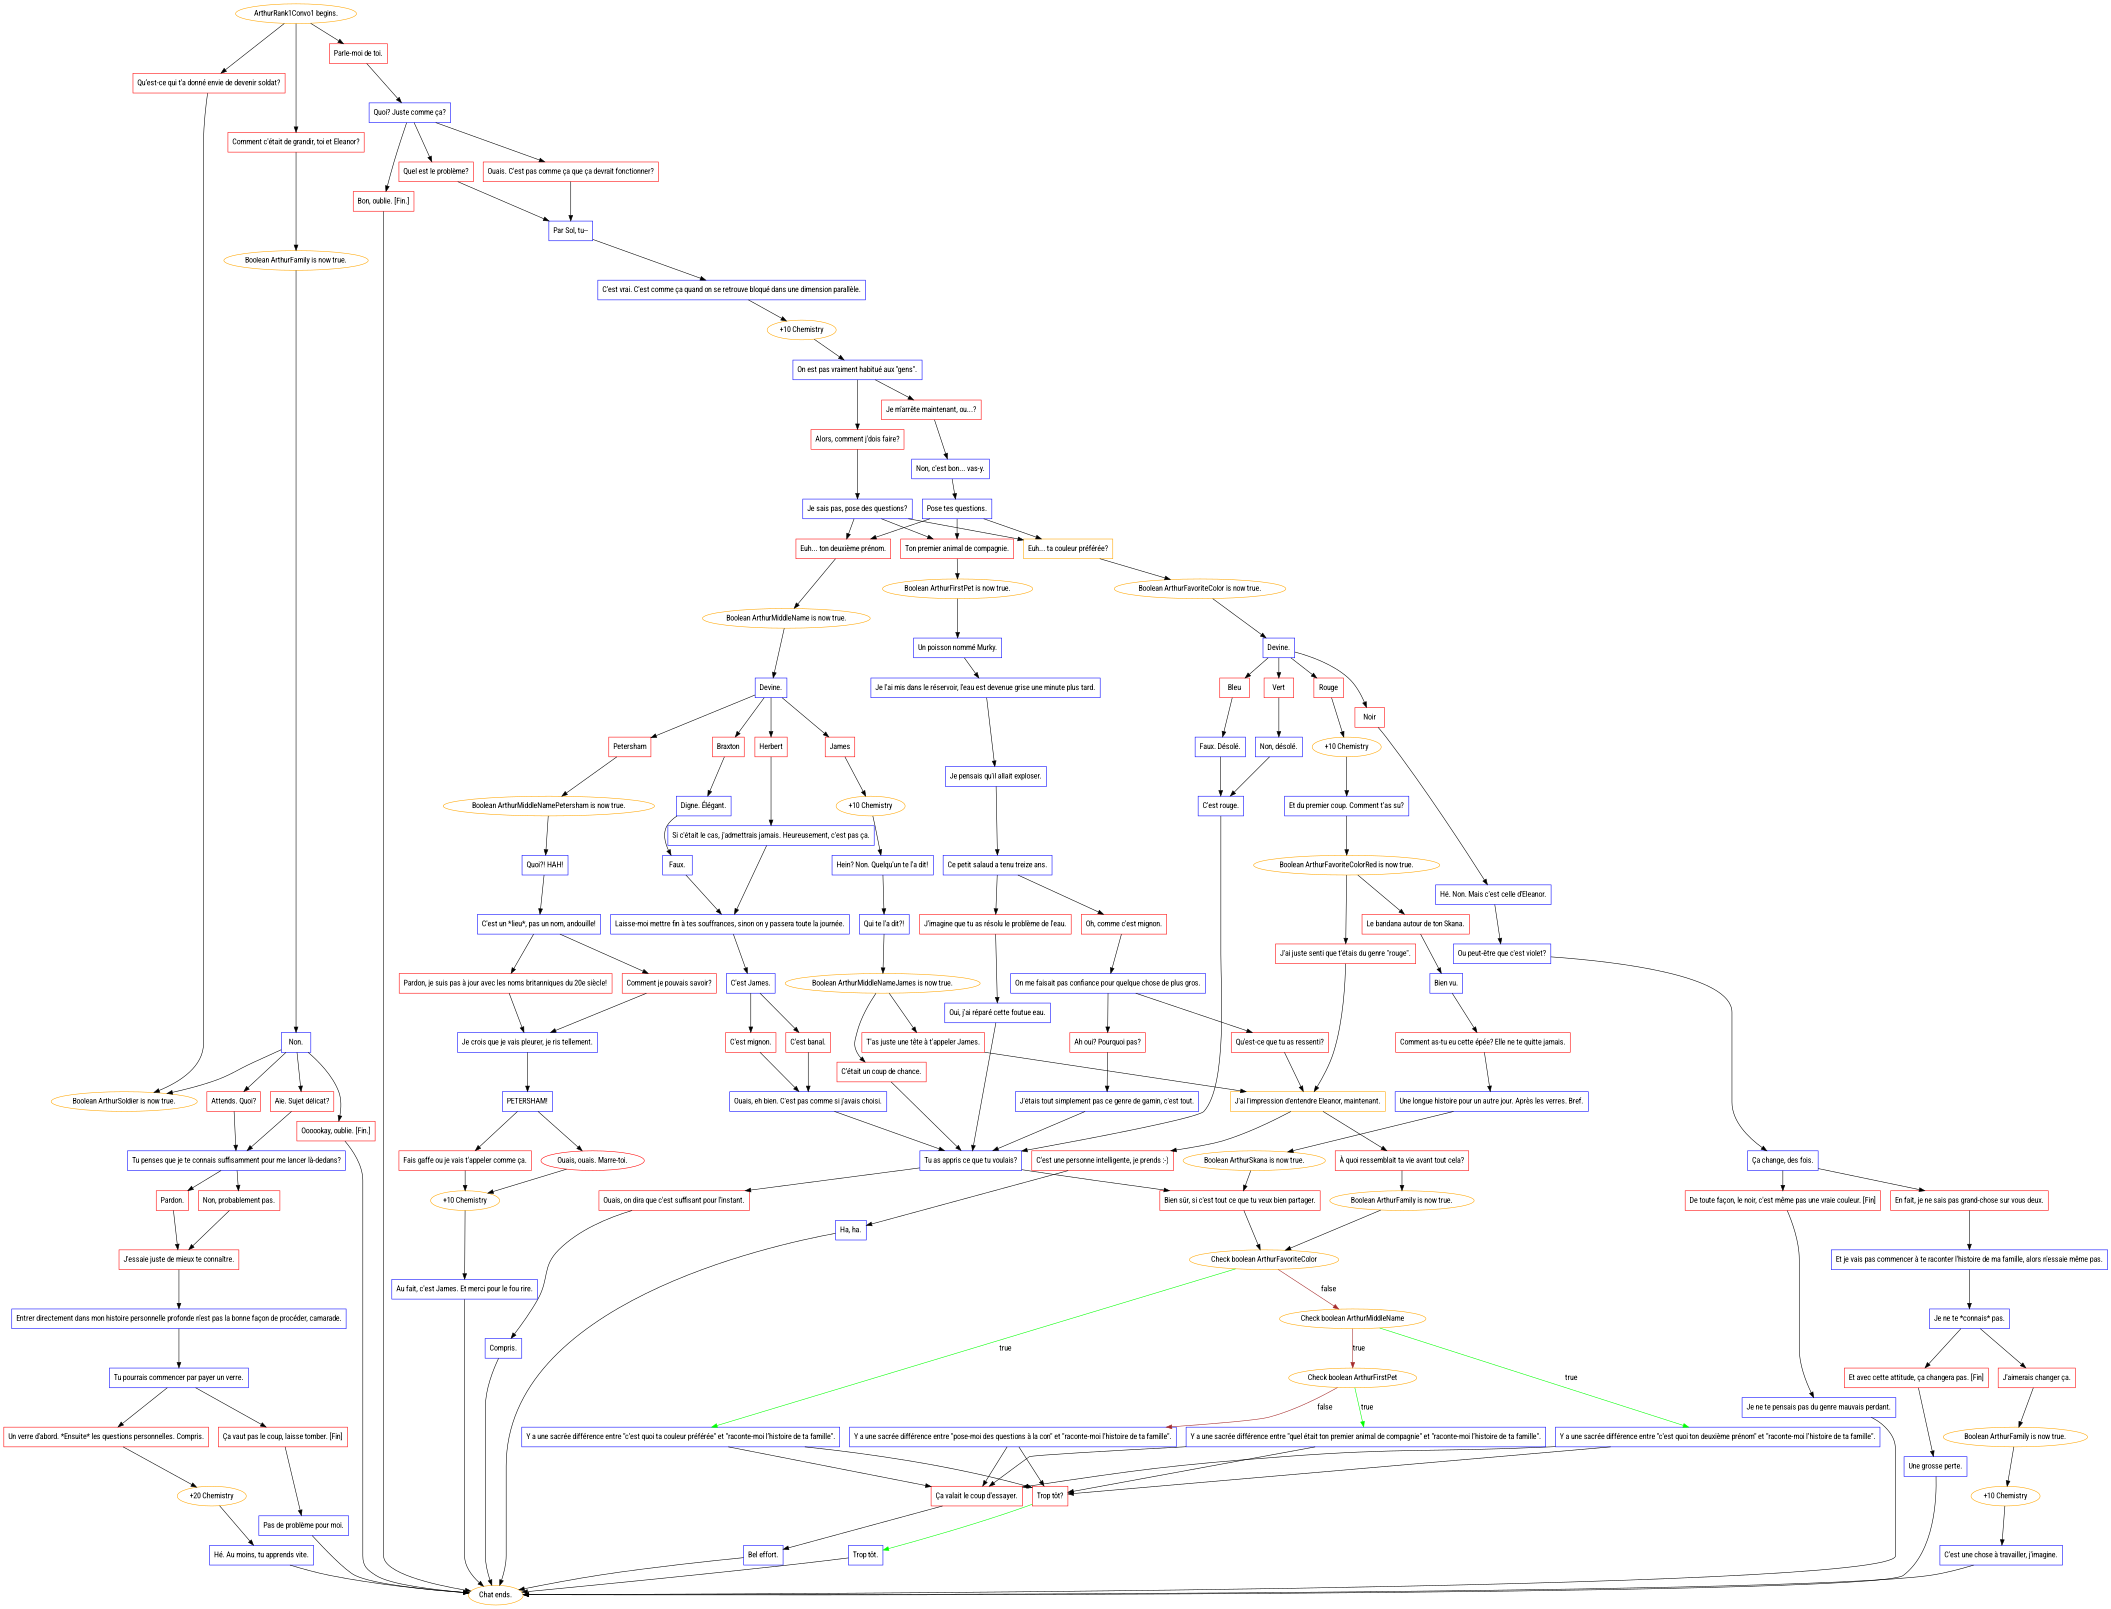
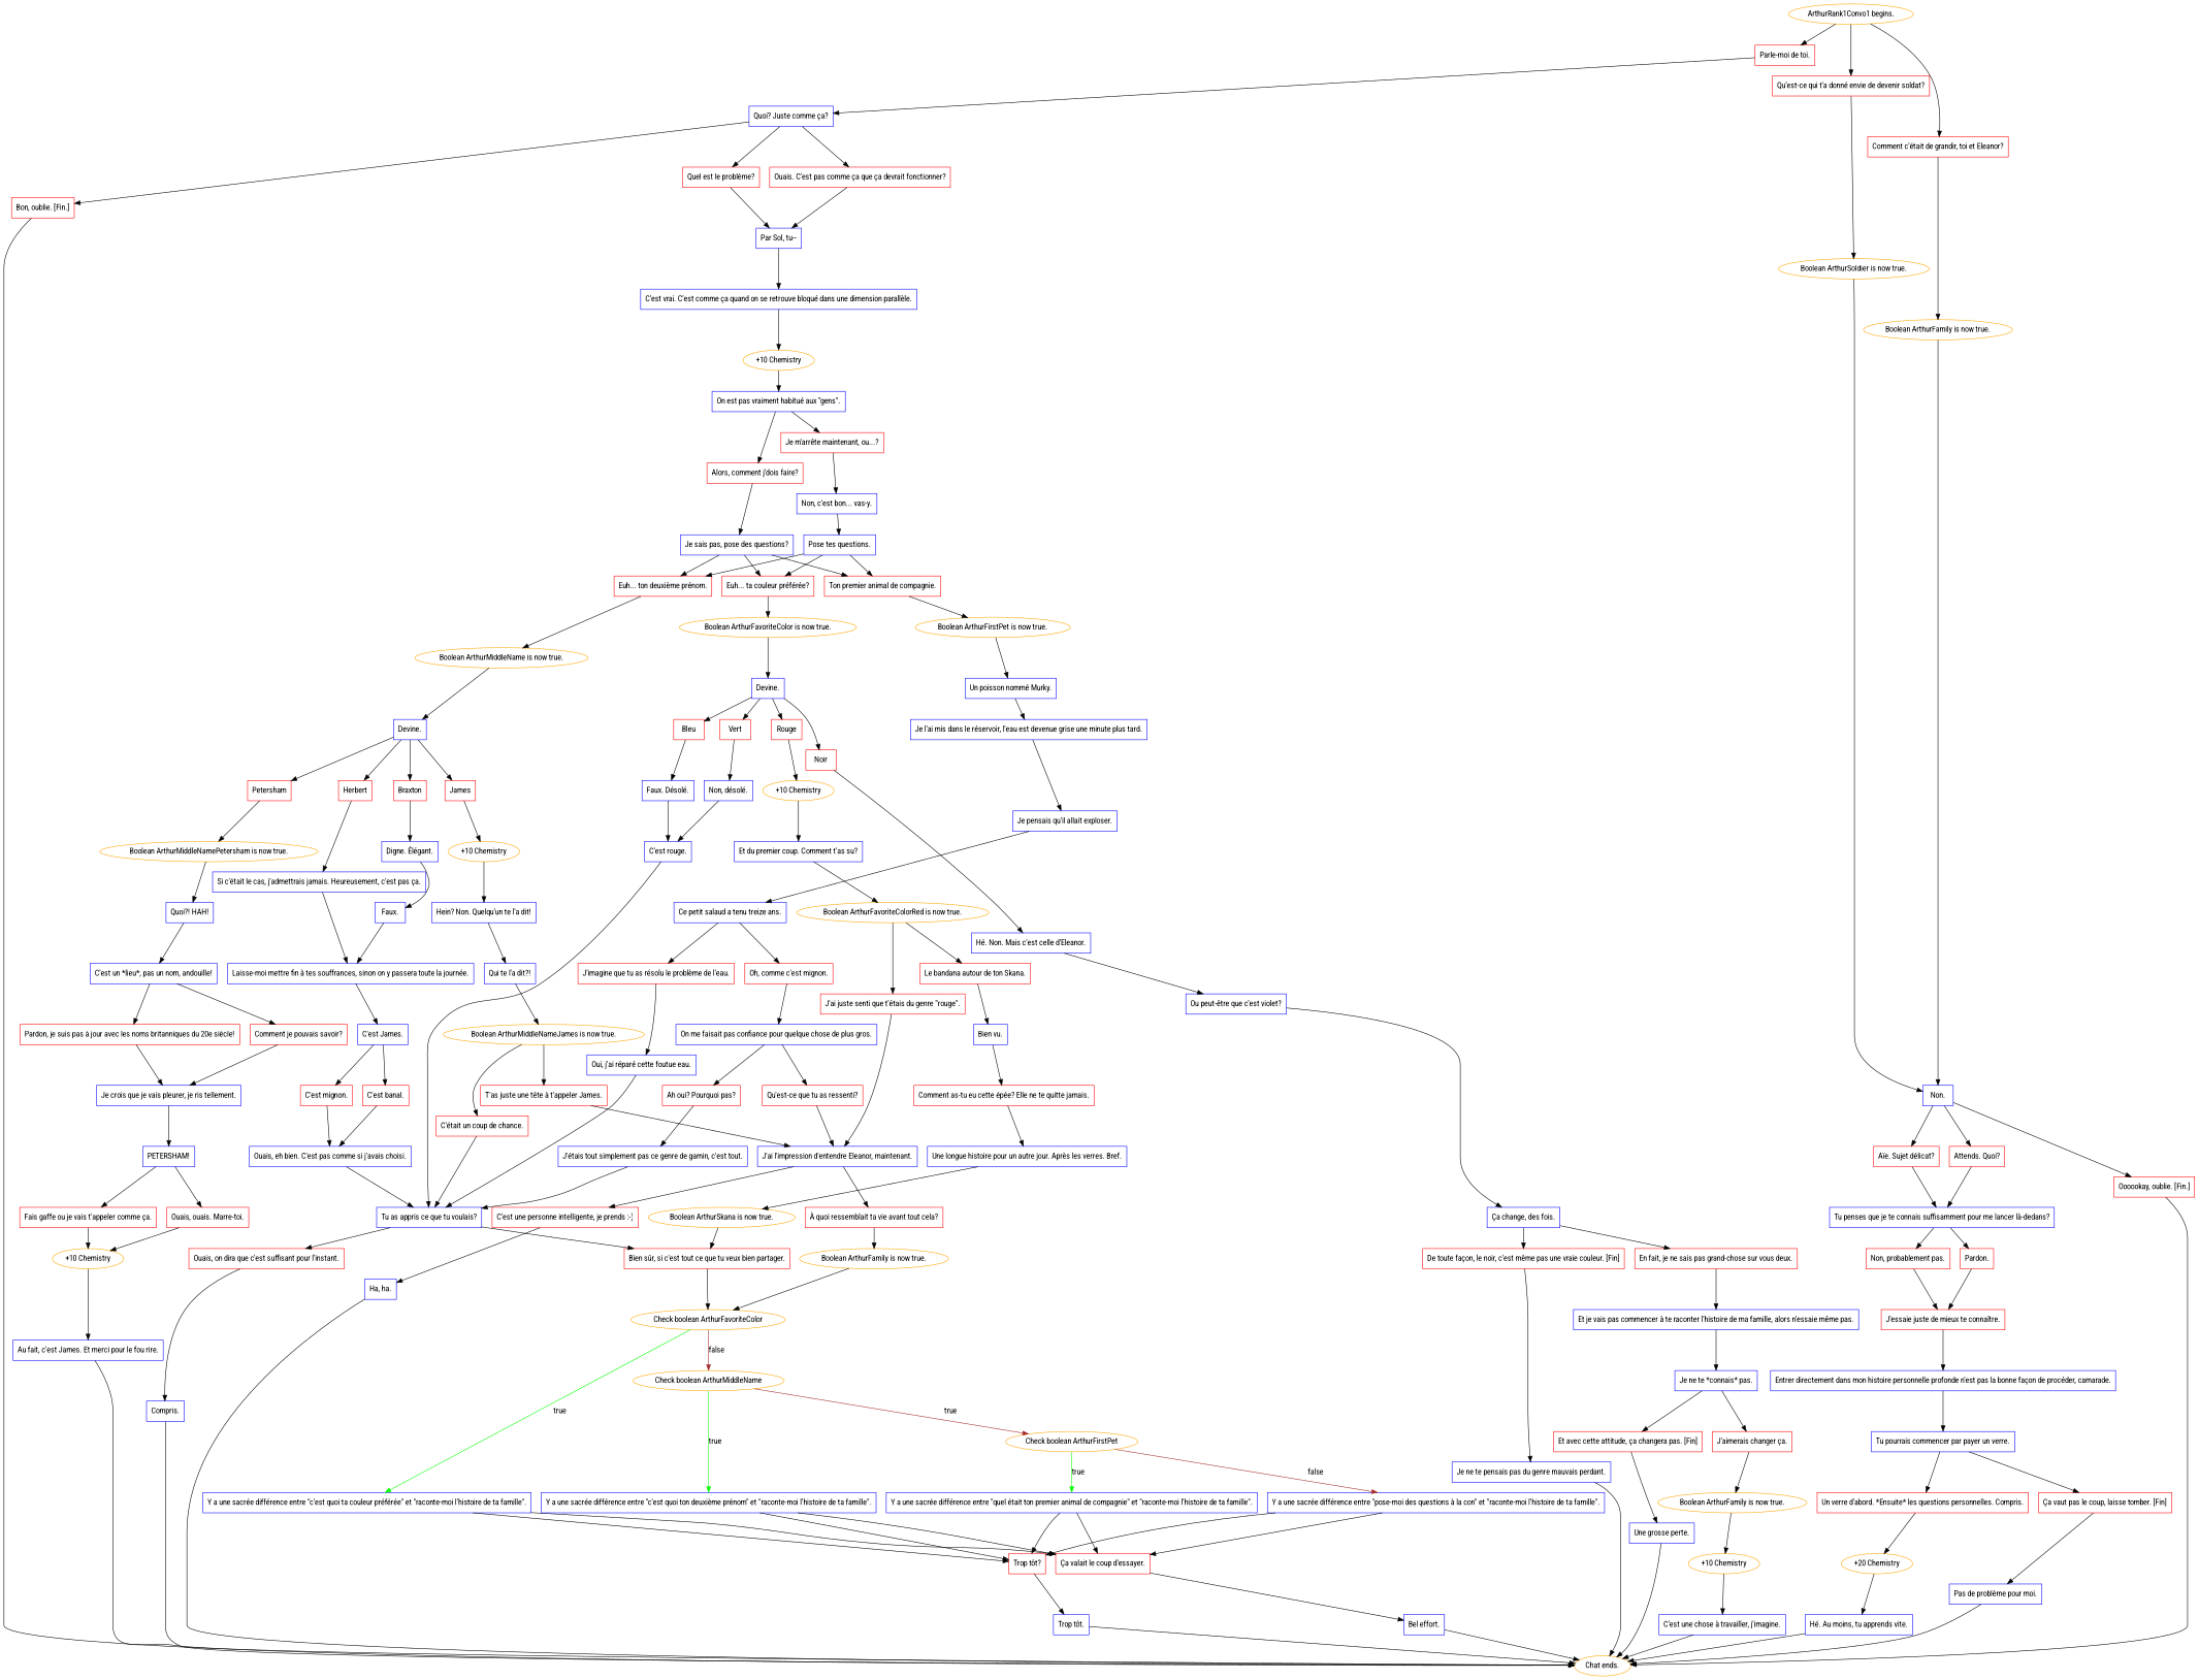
  digraph {
    fontname="Roboto Condensed"
    node [color=blue fontname="Roboto Condensed" shape=box]
    edge [fontname="Roboto Condensed"]
    "ArthurRank1Convo1 begins." [color=orange shape=""]
    n2 [color=red label="Qu’est-ce qui t'a donné envie de devenir soldat?"]
    n3 [color=red label="Comment c'était de grandir, toi et Eleanor?"]
    n4 [color=red label="Parle-moi de toi."]
    n5 [color=orange label="Boolean ArthurSoldier is now true." shape=""]
    n6 [color=orange label="Boolean ArthurFamily is now true." shape=""]
    n7 [label="Quoi? Juste comme ça?"]
    n8 [label="Non."]
    n9 [color=red label="Ouais. C'est pas comme ça que ça devrait fonctionner?"]
    n10 [color=red label="Quel est le problème?"]
    n11 [color=red label="Bon, oublie. [Fin.]"]
    n12 [color=red label="Attends. Quoi?"]
    n13 [color=red label="Aïe. Sujet délicat?"]
    n14 [color=red label="Oooookay, oublie. [Fin.]"]
    n15 [label="Par Sol, tu--"]
    "Chat ends." [color=orange shape=""]
    n17 [label="Tu penses que je te connais suffisamment pour me lancer là-dedans?"]
    n18 [label="C'est vrai. C'est comme ça quand on se retrouve bloqué dans une dimension parallèle."]
    n19 [color=red label="Pardon."]
    n20 [color=red label="Non, probablement pas."]
    n21 [color=orange label="+10 Chemistry" shape=""]
    n22 [color=red label="J'essaie juste de mieux te connaître."]
    n23 [label="On est pas vraiment habitué aux \"gens\"."]
    n24 [label="Entrer directement dans mon histoire personnelle profonde n'est pas la bonne façon de procéder, camarade."]
    n25 [color=red label="Alors, comment j'dois faire?"]
    n26 [color=red label="Je m'arrête maintenant, ou...?"]
    n27 [label="Tu pourrais commencer par payer un verre."]
    n28 [label="Je sais pas, pose des questions?"]
    n29 [label="Non, c'est bon... vas-y."]
    n30 [color=red label="Un verre d'abord. *Ensuite* les questions personnelles. Compris."]
    n31 [color=red label="Ça vaut pas le coup, laisse tomber. [Fin]"]
-   n32 [color=orange label="Euh... ta couleur préférée?"]
+   n32 [color=red label="Euh... ta couleur préférée?"]
    n33 [color=red label="Euh... ton deuxième prénom."]
    n34 [color=red label="Ton premier animal de compagnie."]
    n35 [label="Pose tes questions."]
    n36 [color=orange label="+20 Chemistry" shape=""]
    n37 [label="Pas de problème pour moi."]
    n38 [color=orange label="Boolean ArthurFavoriteColor is now true." shape=""]
    n39 [color=orange label="Boolean ArthurMiddleName is now true." shape=""]
    n40 [color=orange label="Boolean ArthurFirstPet is now true." shape=""]
    n41 [label="Hé. Au moins, tu apprends vite."]
    n42 [label="Devine."]
    n43 [label="Devine."]
    n44 [label="Un poisson nommé Murky."]
    n45 [color=red label=Vert]
    n46 [color=red label=Noir]
    n47 [color=red label=Rouge]
    n48 [color=red label=Bleu]
    n49 [color=red label=Herbert]
    n50 [color=red label=James]
    n51 [color=red label=Petersham]
    n52 [color=red label=Braxton]
    n53 [label="Je l'ai mis dans le réservoir, l'eau est devenue grise une minute plus tard."]
    n54 [label="Non, désolé."]
    n55 [label="Hé. Non. Mais c'est celle d'Eleanor."]
    n56 [color=orange label="+10 Chemistry" shape=""]
    n57 [label="Faux. Désolé."]
    n58 [label="Si c'était le cas, j'admettrais jamais. Heureusement, c'est pas ça."]
    n59 [color=orange label="+10 Chemistry" shape=""]
    n60 [color=orange label="Boolean ArthurMiddleNamePetersham is now true." shape=""]
    n61 [label="Digne. Élégant."]
    n62 [label="Je pensais qu'il allait exploser."]
    n63 [label="C'est rouge."]
    n64 [label="Ou peut-être que c'est violet?"]
    n65 [label="Et du premier coup. Comment t'as su?"]
    n66 [label="Laisse-moi mettre fin à tes souffrances, sinon on y passera toute la journée."]
    n67 [label="Hein? Non. Quelqu'un te l'a dit!"]
    n68 [label="Quoi?! HAH!"]
    n69 [label="Faux."]
    n70 [label="Ce petit salaud a tenu treize ans."]
    n71 [label="Tu as appris ce que tu voulais?"]
    n72 [label="Ça change, des fois."]
    n73 [color=orange label="Boolean ArthurFavoriteColorRed is now true." shape=""]
    n74 [label="C'est James."]
    n75 [label="Qui te l'a dit?!"]
    n76 [label="C'est un *lieu*, pas un nom, andouille!"]
    n77 [color=red label="J'imagine que tu as résolu le problème de l'eau."]
    n78 [color=red label="Oh, comme c'est mignon."]
    n79 [color=red label="Bien sûr, si c'est tout ce que tu veux bien partager."]
    n80 [color=red label="Ouais, on dira que c'est suffisant pour l'instant."]
    n81 [color=red label="De toute façon, le noir, c'est même pas une vraie couleur. [Fin]"]
    n82 [color=red label="En fait, je ne sais pas grand-chose sur vous deux."]
    n83 [color=red label="Le bandana autour de ton Skana."]
    n84 [color=red label="J'ai juste senti que t'étais du genre \"rouge\"."]
    n85 [color=red label="C'est banal."]
    n86 [color=red label="C'est mignon."]
    n87 [color=orange label="Boolean ArthurMiddleNameJames is now true." shape=""]
    n88 [color=red label="Pardon, je suis pas à jour avec les noms britanniques du 20e siècle!"]
    n89 [color=red label="Comment je pouvais savoir?"]
    n90 [label="Oui, j'ai réparé cette foutue eau."]
    n91 [label="On me faisait pas confiance pour quelque chose de plus gros."]
    n92 [color=orange label="Check boolean ArthurFavoriteColor" shape=""]
    n93 [label="Compris."]
    n94 [label="Je ne te pensais pas du genre mauvais perdant."]
    n95 [label="Et je vais pas commencer à te raconter l'histoire de ma famille, alors n'essaie même pas."]
    n96 [label="Bien vu."]
-   n97 [color=orange label="J'ai l'impression d'entendre Eleanor, maintenant."]
+   n97 [label="J'ai l'impression d'entendre Eleanor, maintenant."]
    n98 [label="Ouais, eh bien. C'est pas comme si j'avais choisi."]
    n99 [color=red label="C'était un coup de chance."]
    n100 [color=red label="T'as juste une tête à t'appeler James."]
    n101 [label="Je crois que je vais pleurer, je ris tellement."]
    n102 [color=red label="Ah oui? Pourquoi pas?"]
    n103 [color=red label="Qu'est-ce que tu as ressenti?"]
    n104 [label="Y a une sacrée différence entre \"c'est quoi ta couleur préférée\" et \"raconte-moi l’histoire de ta famille\"."]
    n105 [color=orange label="Check boolean ArthurMiddleName" shape=""]
    n106 [label="Je ne te *connais* pas."]
    n107 [color=red label="Comment as-tu eu cette épée? Elle ne te quitte jamais."]
    n108 [color=red label="À quoi ressemblait ta vie avant tout cela?"]
    n109 [color=red label="C'est une personne intelligente, je prends :-)"]
    n110 [label="PETERSHAM!"]
    n111 [label="J'étais tout simplement pas ce genre de gamin, c'est tout."]
    n112 [color=red label="Trop tôt?"]
    n113 [color=red label="Ça valait le coup d'essayer."]
    n114 [label="Y a une sacrée différence entre \"c'est quoi ton deuxième prénom\" et \"raconte-moi l’histoire de ta famille\"."]
    n115 [color=orange label="Check boolean ArthurFirstPet" shape=""]
    n116 [color=red label="J'aimerais changer ça."]
    n117 [color=red label="Et avec cette attitude, ça changera pas. [Fin]"]
    n118 [label="Une longue histoire pour un autre jour. Après les verres. Bref."]
    n119 [color=orange label="Boolean ArthurFamily is now true." shape=""]
    n120 [label="Ha, ha."]
    n121 [color=red label="Fais gaffe ou je vais t'appeler comme ça."]
-   n122 [color=red label="Ouais, ouais. Marre-toi." shape=ellipse]
+   n122 [color=red label="Ouais, ouais. Marre-toi."]
    n123 [label="Trop tôt."]
    n124 [label="Bel effort."]
    n125 [label="Y a une sacrée différence entre \"quel était ton premier animal de compagnie\" et \"raconte-moi l’histoire de ta famille\"."]
    n126 [label="Y a une sacrée différence entre \"pose-moi des questions à la con\" et \"raconte-moi l’histoire de ta famille\"."]
    n127 [color=orange label="Boolean ArthurFamily is now true." shape=""]
    n128 [label="Une grosse perte."]
    n129 [color=orange label="Boolean ArthurSkana is now true." shape=""]
    n130 [color=orange label="+10 Chemistry" shape=""]
    n131 [color=orange label="+10 Chemistry" shape=""]
    n132 [label="Au fait, c'est James. Et merci pour le fou rire."]
    n133 [label="C'est une chose à travailler, j'imagine."]
    "ArthurRank1Convo1 begins." -> n2
    "ArthurRank1Convo1 begins." -> n3
    "ArthurRank1Convo1 begins." -> n4
    n2 -> n5
    n3 -> n6
    n4 -> n7
-   n8 -> n5
+   n5 -> n8
    n6 -> n8
    n7 -> n9
    n7 -> n10
    n7 -> n11
    n8 -> n12
    n8 -> n13
    n8 -> n14
    n9 -> n15
    n10 -> n15
    n11 -> "Chat ends."
    n12 -> n17
    n13 -> n17
    n14 -> "Chat ends."
    n15 -> n18
    n17 -> n19
    n17 -> n20
    n18 -> n21
    n19 -> n22
    n20 -> n22
    n21 -> n23
    n22 -> n24
    n23 -> n25
    n23 -> n26
    n24 -> n27
    n25 -> n28
    n26 -> n29
    n27 -> n30
    n27 -> n31
    n28 -> n32
    n28 -> n33
    n28 -> n34
    n29 -> n35
    n30 -> n36
    n31 -> n37
    n32 -> n38
    n33 -> n39
    n34 -> n40
    n35 -> n32
    n35 -> n33
    n35 -> n34
    n36 -> n41
    n37 -> "Chat ends."
    n38 -> n42
    n39 -> n43
    n40 -> n44
    n41 -> "Chat ends."
    n42 -> n45
    n42 -> n46
    n42 -> n47
    n42 -> n48
    n43 -> n49
    n43 -> n50
    n43 -> n51
    n43 -> n52
    n44 -> n53
    n45 -> n54
    n46 -> n55
    n47 -> n56
    n48 -> n57
    n49 -> n58
    n50 -> n59
    n51 -> n60
    n52 -> n61
    n53 -> n62
    n54 -> n63
    n55 -> n64
    n56 -> n65
    n57 -> n63
    n58 -> n66
    n59 -> n67
    n60 -> n68
    n61 -> n69
    n62 -> n70
    n63 -> n71
    n64 -> n72
    n65 -> n73
    n66 -> n74
    n67 -> n75
    n68 -> n76
    n69 -> n66
    n70 -> n77
    n70 -> n78
    n71 -> n79
    n71 -> n80
    n72 -> n81
    n72 -> n82
    n73 -> n83
    n73 -> n84
    n74 -> n85
    n74 -> n86
    n75 -> n87
    n76 -> n88
    n76 -> n89
    n77 -> n90
    n78 -> n91
    n79 -> n92
    n80 -> n93
    n81 -> n94
    n82 -> n95
    n83 -> n96
    n84 -> n97
    n85 -> n98
    n86 -> n98
    n87 -> n99
    n87 -> n100
    n88 -> n101
    n89 -> n101
    n90 -> n71
    n91 -> n102
    n91 -> n103
    n92 -> n104 [color=green label=true]
    n92 -> n105 [color=brown label=false]
    n93 -> "Chat ends."
    n94 -> "Chat ends."
    n95 -> n106
    n96 -> n107
    n97 -> n108
    n97 -> n109
    n98 -> n71
    n99 -> n71
    n100 -> n97
    n101 -> n110
    n102 -> n111
    n103 -> n97
    n104 -> n112
    n104 -> n113
    n105 -> n114 [color=green label=true]
    n105 -> n115 [color=brown label=true]
    n106 -> n116
    n106 -> n117
    n107 -> n118
    n108 -> n119
    n109 -> n120
    n110 -> n121
    n110 -> n122
    n111 -> n71
-   n112 -> n123 [color=green]
+   n112 -> n123
    n113 -> n124
    n114 -> n112
    n114 -> n113
    n115 -> n125 [color=green label=true]
    n115 -> n126 [color=brown label=false]
    n116 -> n127
    n117 -> n128
    n118 -> n129
    n119 -> n92
    n120 -> "Chat ends."
    n121 -> n130
    n122 -> n130
    n123 -> "Chat ends."
    n124 -> "Chat ends."
    n125 -> n112
    n125 -> n113
    n126 -> n112
    n126 -> n113
    n127 -> n131
    n128 -> "Chat ends."
    n129 -> n79
    n130 -> n132
    n131 -> n133
    n132 -> "Chat ends."
    n133 -> "Chat ends."
  }
